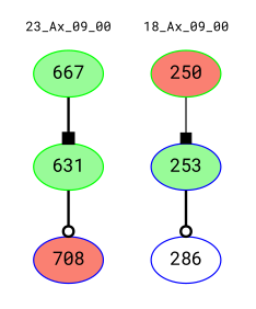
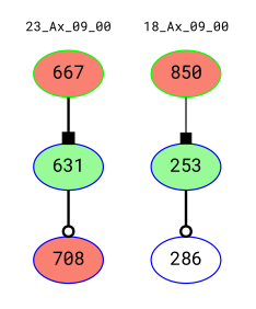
  digraph {
    fontname="Roboto Mono"
    node [color=blue fillcolor=salmon fontname="Roboto Mono" style=filled]
    edge [arrowhead=box color=black fontname="Roboto Mono" style=bold]
-   n1 [color=green fillcolor=palegreen label=667]
-   n2 [color=green fillcolor=palegreen label=631]
+   n1 [color=green label=667]
+   n2 [fillcolor=palegreen label=631]
    n3 [label=708]
-   n4 [color=green label=250]
+   n4 [color=green label=850]
    n5 [fillcolor=palegreen label=253]
    n6 [fillcolor=white label=286]
    subgraph cluster_1 {
      color=white
      fontsize=10
      label="23_Ax_09_00"
      n1
      n2
      n3
    }
    subgraph cluster_2 {
      color=white
      fontsize=10
      label="18_Ax_09_00"
      n4
      n5
      n6
    }
    n1 -> n2
    n2 -> n3 [arrowhead=odot]
    n4 -> n5 [style=solid]
    n5 -> n6 [arrowhead=odot]
  }
